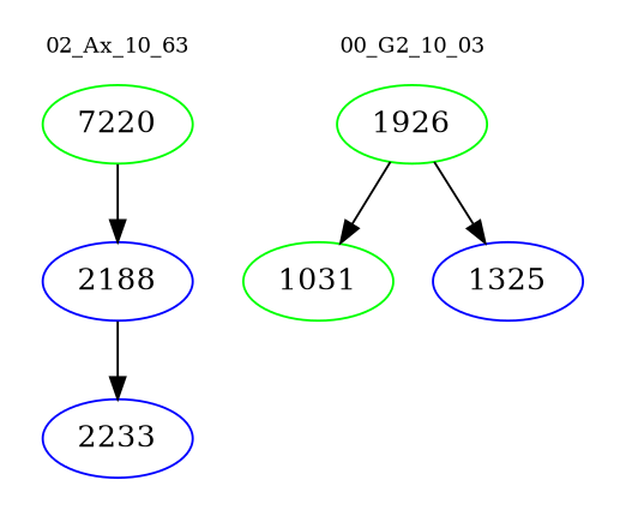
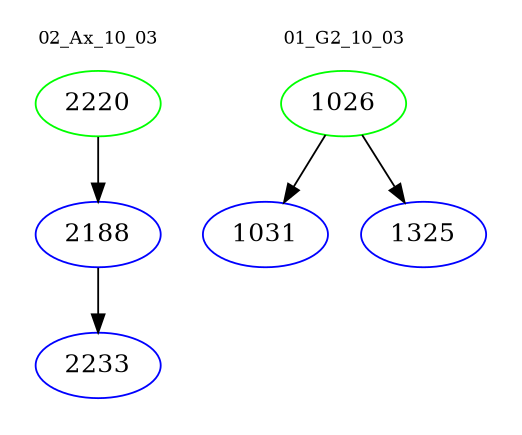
  digraph {
    node [color=blue]
    edge [color=black]
-   n1 [color=green label=7220]
+   n1 [color=green label=2220]
    n2 [label=2188]
    n3 [label=2233]
-   n4 [color=green label=1926]
-   n5 [color=green label=1031]
+   n4 [color=green label=1026]
+   n5 [label=1031]
    n6 [label=1325]
    subgraph cluster_1 {
      color=white
      fontsize=10
-     label="02_Ax_10_63"
+     label="02_Ax_10_03"
      n1
      n2
      n3
    }
    subgraph cluster_2 {
      color=white
      fontsize=10
-     label="00_G2_10_03"
+     label="01_G2_10_03"
      n4
      n5
      n6
    }
    n1 -> n2
    n2 -> n3
    n4 -> n5
    n4 -> n6
  }
